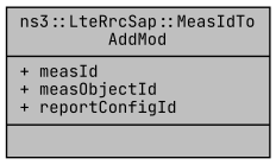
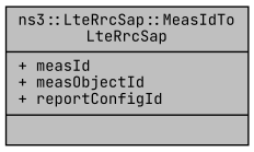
  digraph {
    fontname="JetBrains Mono"
-   n1 [color=black fillcolor=grey75 fontcolor=black fontname="JetBrains Mono" fontsize=10 height=0.2 label="{ns3::LteRrcSap::MeasIdTo\lAddMod\n|+ measId\l+ measObjectId\l+ reportConfigId\l|}" shape=record style=filled width=0.4]
+   n1 [color=black fillcolor=grey75 fontcolor=black fontname="JetBrains Mono" fontsize=10 height=0.2 label="{ns3::LteRrcSap::MeasIdTo\lLteRrcSap\n|+ measId\l+ measObjectId\l+ reportConfigId\l|}" shape=record style=filled width=0.4]
  }
